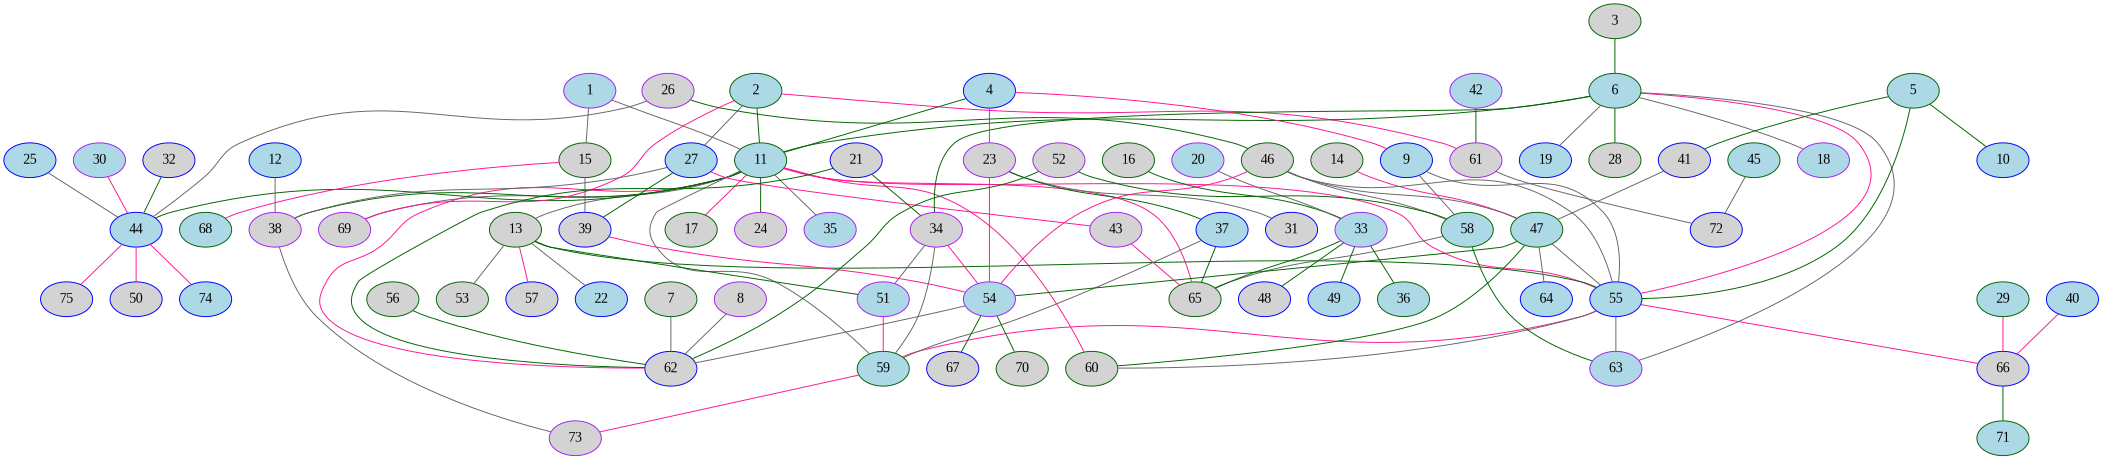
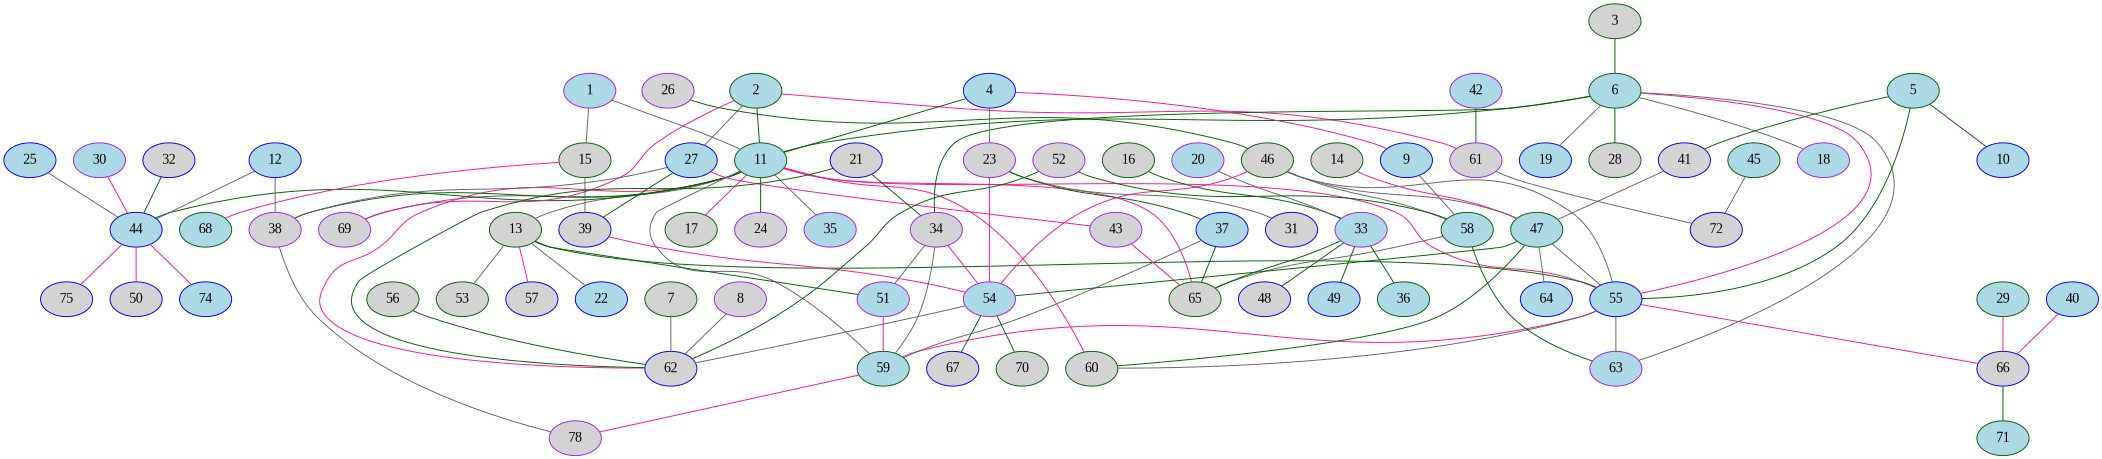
  graph {
    fontname="Liberation Serif"
    node [color=blue fillcolor=lightgrey fontname="Liberation Serif" style=filled]
    edge [color=gray40 fontname="Liberation Serif" weight=1.0]
    1 [color=purple fillcolor=lightblue]
    11 [color=darkgreen fillcolor=lightblue]
    15 [color=darkgreen]
    69 [color=purple]
    55 [fillcolor=lightblue]
    62
    13 [color=darkgreen]
    17 [color=darkgreen]
    24 [color=purple]
    35 [color=purple fillcolor=lightblue]
    38 [color=purple]
    44 [fillcolor=lightblue]
    59 [color=darkgreen fillcolor=lightblue]
    60 [color=darkgreen]
    65 [color=darkgreen]
    39
    68 [color=darkgreen fillcolor=lightblue]
    2 [color=darkgreen fillcolor=lightblue]
    27 [fillcolor=lightblue]
    61 [color=purple]
    43 [color=purple]
    72
    3 [color=darkgreen]
    6 [color=darkgreen fillcolor=lightblue]
    18 [color=purple fillcolor=lightblue]
    19 [fillcolor=lightblue]
    28 [color=darkgreen]
    34 [color=purple]
    63 [color=purple fillcolor=lightblue]
    4 [fillcolor=lightblue]
    9 [fillcolor=lightblue]
    23 [color=purple]
    58 [color=darkgreen fillcolor=lightblue]
    31
    37 [fillcolor=lightblue]
    54 [color=purple fillcolor=lightblue]
    5 [color=darkgreen fillcolor=lightblue]
    10 [fillcolor=lightblue]
    41
    47 [color=darkgreen fillcolor=lightblue]
    66
    51 [color=purple fillcolor=lightblue]
    7 [color=darkgreen]
    8 [color=purple]
    22 [fillcolor=lightblue]
    53 [color=darkgreen]
    57
-   73 [color=purple]
+   73 [color=purple label=78]
    50
    74 [fillcolor=lightblue]
    75
    12 [fillcolor=lightblue]
    14 [color=darkgreen]
    64 [fillcolor=lightblue]
    16 [color=darkgreen]
    33 [color=purple fillcolor=lightblue]
    36 [color=darkgreen fillcolor=lightblue]
    48
    49 [fillcolor=lightblue]
    20 [color=purple fillcolor=lightblue]
    21
    25 [fillcolor=lightblue]
    26 [color=purple]
    46 [color=darkgreen]
    29 [color=darkgreen fillcolor=lightblue]
    71 [color=darkgreen fillcolor=lightblue]
    30 [color=purple fillcolor=lightblue]
    32
    67
    70 [color=darkgreen]
    40 [fillcolor=lightblue]
    42 [color=purple fillcolor=lightblue]
    45 [color=darkgreen fillcolor=lightblue]
    52 [color=purple]
    56 [color=darkgreen]
    1 -- 11
    1 -- 15
    11 -- 69
    11 -- 55 [color=deeppink weight=2.0]
    11 -- 62 [color=deeppink]
    11 -- 13
    11 -- 17 [color=deeppink]
    11 -- 24 [color=darkgreen]
    11 -- 35
    11 -- 38 [color=darkgreen]
    11 -- 44 [color=darkgreen]
    11 -- 59
    11 -- 60 [color=deeppink weight=3.0]
    11 -- 65 [color=deeppink]
    15 -- 39
    15 -- 68 [color=deeppink]
    55 -- 59 [color=deeppink]
    55 -- 60
    55 -- 63
    55 -- 66 [color=deeppink]
    13 -- 55 [color=darkgreen]
    13 -- 51 [color=darkgreen]
    13 -- 22
    13 -- 53
    13 -- 57 [color=deeppink]
    38 -- 73
    44 -- 50 [color=deeppink]
    44 -- 74 [color=deeppink]
    44 -- 75 [color=deeppink]
    59 -- 73 [color=deeppink]
    39 -- 54 [color=deeppink weight=2.0]
    2 -- 11 [color=darkgreen]
    2 -- 69 [color=deeppink]
    2 -- 27
    2 -- 61 [color=deeppink]
    27 -- 38
    27 -- 39 [color=darkgreen]
    27 -- 43 [color=deeppink]
    61 -- 72
    43 -- 65 [color=deeppink]
    3 -- 6 [color=darkgreen]
    6 -- 11 [color=darkgreen]
    6 -- 55 [color=deeppink]
    6 -- 18
    6 -- 19
    6 -- 28 [color=darkgreen]
    6 -- 34 [color=darkgreen]
    6 -- 63
    34 -- 59
    34 -- 54 [color=deeppink]
    34 -- 51
    4 -- 11 [color=darkgreen]
    4 -- 9 [color=deeppink]
    4 -- 23
-   9 -- 55
    9 -- 58
    23 -- 31
    23 -- 37 [color=darkgreen]
    23 -- 54 [color=deeppink]
    58 -- 65
    58 -- 63 [color=darkgreen]
    37 -- 59
    37 -- 65 [color=darkgreen]
    54 -- 62
    54 -- 67 [color=darkgreen]
    54 -- 70 [color=darkgreen]
    5 -- 55 [color=darkgreen]
    5 -- 10 [color=darkgreen]
    5 -- 41 [color=darkgreen]
    41 -- 47
    47 -- 55
    47 -- 60 [color=darkgreen]
    47 -- 54 [color=darkgreen]
    47 -- 64
    66 -- 71 [color=darkgreen]
    51 -- 59 [color=deeppink]
    7 -- 62
    8 -- 62
    12 -- 38
    14 -- 47 [color=deeppink]
    16 -- 33 [color=darkgreen]
    33 -- 65 [color=darkgreen]
    33 -- 36 [color=darkgreen]
    33 -- 48 [color=darkgreen]
    33 -- 49 [color=darkgreen]
    20 -- 33
    21 -- 62 [color=darkgreen]
    21 -- 34 [color=darkgreen]
    25 -- 44
-   26 -- 44
+   12 -- 44
    26 -- 46 [color=darkgreen]
    46 -- 55
    46 -- 58
    46 -- 54 [color=deeppink]
    46 -- 47 [weight=2.0]
    29 -- 66 [color=deeppink]
    30 -- 44 [color=deeppink]
    32 -- 44 [color=darkgreen]
    40 -- 66 [color=deeppink]
    42 -- 61 [color=darkgreen]
    45 -- 72
    52 -- 62 [color=darkgreen]
    52 -- 58 [color=darkgreen]
    56 -- 62 [color=darkgreen]
  }
